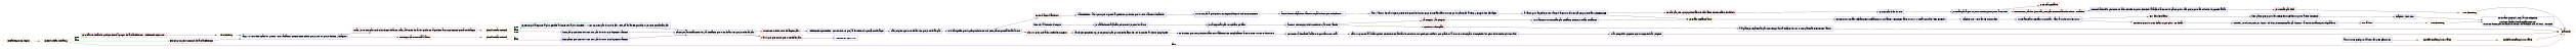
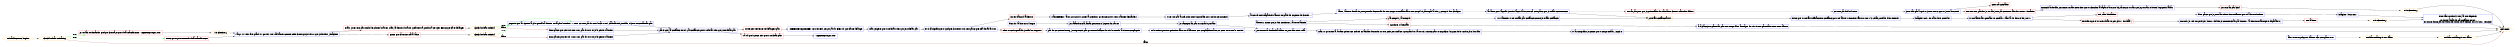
  digraph {
    rankdir=LR
    node [color=blue shape=box]
    "AoiRank5Convo6 begins." [color=orange shape=""]
    n2 [color=orange label="Check boolean AoiDating" shape=""]
    n3 [color=red label="Je voulais te demander quelque chose à propos de la Transférence. <RETRO_EMOJI_WUT>"]
    n4 [color=red label="Est-ce qu'on peut mmmmh de la Transférence?"]
    "Chat ends." [color=orange shape=""]
    n6 [color=orange label="+5 Chemistry" shape=""]
    n7 [label="Vas-y... tu veux dire quand tu \"portes\" une Warframe? Comme cette chose que je suis ou que je deviens, j'imagine?"]
    n8 [color=red label="Ouais, je ne veux pas rendre les choses bizarres, mais j'ai besoin de savoir quelle est ta position à ce sujet. Est-ce que ça te dérange?"]
    n9 [color=red label="Est-ce que ça te met mal à l'aise?"]
    n10 [color=orange label="Check boolean AoiKind" shape=""]
    n11 [color=orange label="Check boolean AoiKind" shape=""]
    n12 [label="Je pense que la réponse la plus gentille à donner est la plus honnête... ... non. Ce n'est pas du tout le cas. MAIS ça aurait été possible, si je ne te connaissais pas."]
    n13 [label="hmm parce que c'est toi? non. non, pas du tout. et je le pense vraiment"]
    n14 [label="hmm parce que c'est toi ? non. non, pas du tout. et je le pense vraiment"]
    n15 [label="parce que j'ai confiance en toi. J'ai confiance que tu ne ferais rien que je ne ferais pas."]
    n16 [color=red label="Y a t'il quoi que ce soit que tu ne ferais pas?"]
    n17 [color=red label="toutes ces tueries ne te dérangent pas?"]
    n18 [label="<RETRO_EMOJI_WUT>"]
    n19 [label="<RETRO_EMOJI_KNIFE> ce n'est PAS ce que j'ai dit. Bien sûr que ça me dérange."]
    n20 [label="mais j'espère que tu ne ferais rien que je ne ferais pas."]
    n21 [label="bien sûr. la liste est si longue"]
    n22 [label="je n'abandonnerai jamais personne si je peux les sauver"]
    n23 [label="et si ça signifie que si quelque chose est tué, c'est parce que cela devait arriver"]
    n24 [label="je n'accepterais pas un scénario perdant"]
    n25 [color=red label="Alors tu crois que la fin justifie les moyens?"]
    n26 [color=red label="On est d'accord là-dessus!"]
    n27 [label="aloooors, est-ce que je dois continuer? j'ai toute l'année"]
    n28 [label="pas de ces conneries stp, je ne prescris pas qu'une seule façon de voir le monde. la vie est compliquée."]
    n29 [label="vraimeeeeent... alors pourquoi tu poses la question? qu'est-ce que tu veux vraiment demander?"]
    n30 [color=red label="Continue, s'il-te-plaît."]
    n31 [color=red label="J'ai compris, j'ai compris."]
    n32 [label="et le moins que nous puissions faire est d’affronter ces complications avec un cœur ouvert et le sourire."]
    n33 [label="tu ne vois pas à quel point c'est impossible pour moi en ce moment?"]
    n34 [label="à ta place je ne passerais pas mon temps libre à essayer de voir si mon partenaire teste mes valeurs"]
    n35 [label="vrrrrraiment? tu ne me fais pas confiance comme je te fais confiance?"]
    n36 [label="personne n'a demandé à naître. et pourtant nous voilà."]
    n37 [label="aucun de mes magazines d'amour ne parle de ce genre de choses!!!!"]
    n38 [color=orange label="Je te fais confiance aussi."]
    n39 [label="mais vu qu'on est là, autant quitter cet endroit en laissant le monde un tout petit peu meilleur que quand on l'a trouvé, n'est-ce pas? et empêcher les gens de le rendre plus horrible!"]
    n40 [label="\"alors, l'amour de ma vie peut prendre le contrôle de mon corps et me faire faire tout ce qui lui passe par la tête, y compris des carnages\""]
    n41 [label="est-ce que tu me fais suffisamment confiance pour me laisser t'emmener faire un tour? Si c'était possible, bien entendu."]
    n42 [label="tu as compriiiis? je pense que tu comprendras. j'espère."]
    n43 [label="la raison pour laquelle je suis d'accord avec tout ça c'est parce que je te fais CONFIANCE."]
    n44 [label="imagine. moi... en train de te contrôler."]
    n45 [color=red label="Tu n'as pas peur que je puisse faire de mauvaises choses? Faire des folies?"]
    n46 [label="tu me laisserais? pendant un combat... dans la vie de tous les jours..."]
    n47 [label="ce n'est pas drôle du tout."]
    n48 [color=red label="Peut-être que si tu m'en disais un peu plus... en détail ;)"]
    n49 [color=red label="Oui, sans hésitation."]
    n50 [label="je ne sais pas à quoi tu joues. Est-ce que tu joues avec moi?"]
    n51 [label="ooooooh, je vois ton petit jeu, hmm... eh bien je commencerais par hmmm... la tenue moulante peut disparaître ;)"]
    n52 [label="bien. parce que je pourrais même être meilleure que toi à être toi-même."]
    n53 [color=red label="C'est ma spécialité."]
    n54 [color=red label="non non non, pardon. je ne sais juste pas comment aborder notre... situation"]
    n55 [color=red label="T'es la boss."]
    n56 [label="imagine... boss AOI!!"]
    n57 [label="mmmmh andouille, personne ne sait? Peut-être que tu cherches la bagarre avec moi ici parce que tu sais que je pourrais te botter le popotin là-bas!"]
    n58 [color=orange label="+15 Chemistry" shape=""]
    n59 [label="et en tant que BOSS AOI j'ai une exigence:\n\nne doute jamais de ma confiance en toi.\net ne me donne pas de raison de douter de la tienne. ok? ok. boss , terminé."]
    n60 [label="alors trouve quelqu'un d'autre. ça? c'est game over."]
    n61 [color=orange label="Boolean IsDating is now false." shape=""]
    n62 [color=red label="je n'oserais pas [Fin]."]
    n63 [color=orange label="Boolean AoiDating is now false." shape=""]
    n64 [color=orange label="+15 Chemistry" shape=""]
    "AoiRank5Convo6 begins." -> n2
    n2 -> n3 [color=green label=true]
-   n2 -> n4 [color=green label=false]
+   n2 -> n4 [color=green label=true]
    n2 -> "Chat ends." [color=brown label=false]
    n3 -> n6
    n4 -> n7
    n6 -> n7
    n7 -> n8
    n7 -> n9
    n8 -> n10
    n9 -> n11
    n10 -> n12 [color=green label=true]
    n10 -> n13 [color=brown label=false]
    n11 -> n12 [color=green label=true]
    n11 -> n14 [color=brown label=false]
    n12 -> n15
    n13 -> n15
    n14 -> n15
    n15 -> n16
    n15 -> n17
    n16 -> n18
    n17 -> n19
    n19 -> n20
    n20 -> n23
    n21 -> n22
    n22 -> n24
    n23 -> n25
    n23 -> n26
-   n24 -> n27
+   n24 -> n36
    n25 -> n28
    n26 -> n29
    n27 -> n30
    n27 -> n31
    n28 -> n32
    n29 -> n33
    n30 -> n34
    n31 -> n35
    n32 -> n36
    n33 -> n37
    n34 -> "Chat ends."
    n35 -> n38
    n36 -> n39
    n37 -> n40
    n38 -> n41
    n39 -> n42
    n40 -> n43
    n41 -> n44
    n42 -> "Chat ends."
    n43 -> n38
    n43 -> n45
    n44 -> n46
    n45 -> n47
    n46 -> n48
    n46 -> n49
    n47 -> n50
    n48 -> n51
    n49 -> n52
    n50 -> n53
    n50 -> n54
    n51 -> n55
    n52 -> n56
    n54 -> n57
    n55 -> n58
    n56 -> n59
    n57 -> n62
    n58 -> n59
    n59 -> "Chat ends."
    n60 -> n61
    n61 -> n63
    n62 -> n64
    n63 -> "Chat ends."
    n64 -> "Chat ends."
  }
